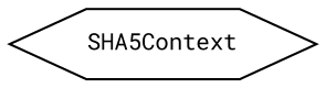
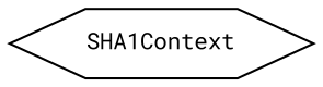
  digraph {
    rankdir=TB
    fontname="Roboto Mono"
-   n1 [color=black fillcolor=white fontname="Roboto Mono" fontsize=10 height=0.2 label=SHA5Context shape=hexagon style=filled width=0.4]
+   n1 [color=black fillcolor=white fontname="Roboto Mono" fontsize=10 height=0.2 label=SHA1Context shape=hexagon style=filled width=0.4]
  }
